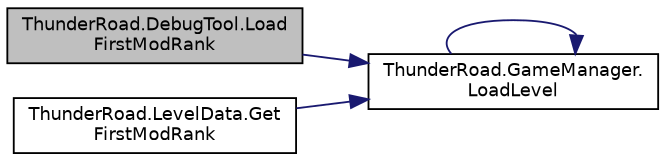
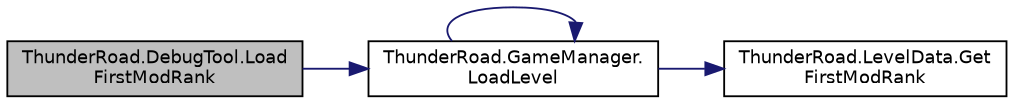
  digraph {
    rankdir=LR
    node [color=black fillcolor=white fontname=Helvetica fontsize=10 shape=record style=filled]
    edge [color=midnightblue fontname=Helvetica fontsize=10 labelfontname=Helvetica labelfontsize=10 style=solid]
    n1 [fillcolor=grey75 fontcolor=black height=0.2 label="ThunderRoad.DebugTool.Load\lFirstModRank" width=0.4]
    n2 [height=0.2 label="ThunderRoad.GameManager.\lLoadLevel" width=0.4]
    n3 [height=0.2 label="ThunderRoad.LevelData.Get\lFirstModRank" width=0.4]
    n1 -> n2
    n2 -> n2
-   n3 -> n2
+   n2 -> n3
  }
